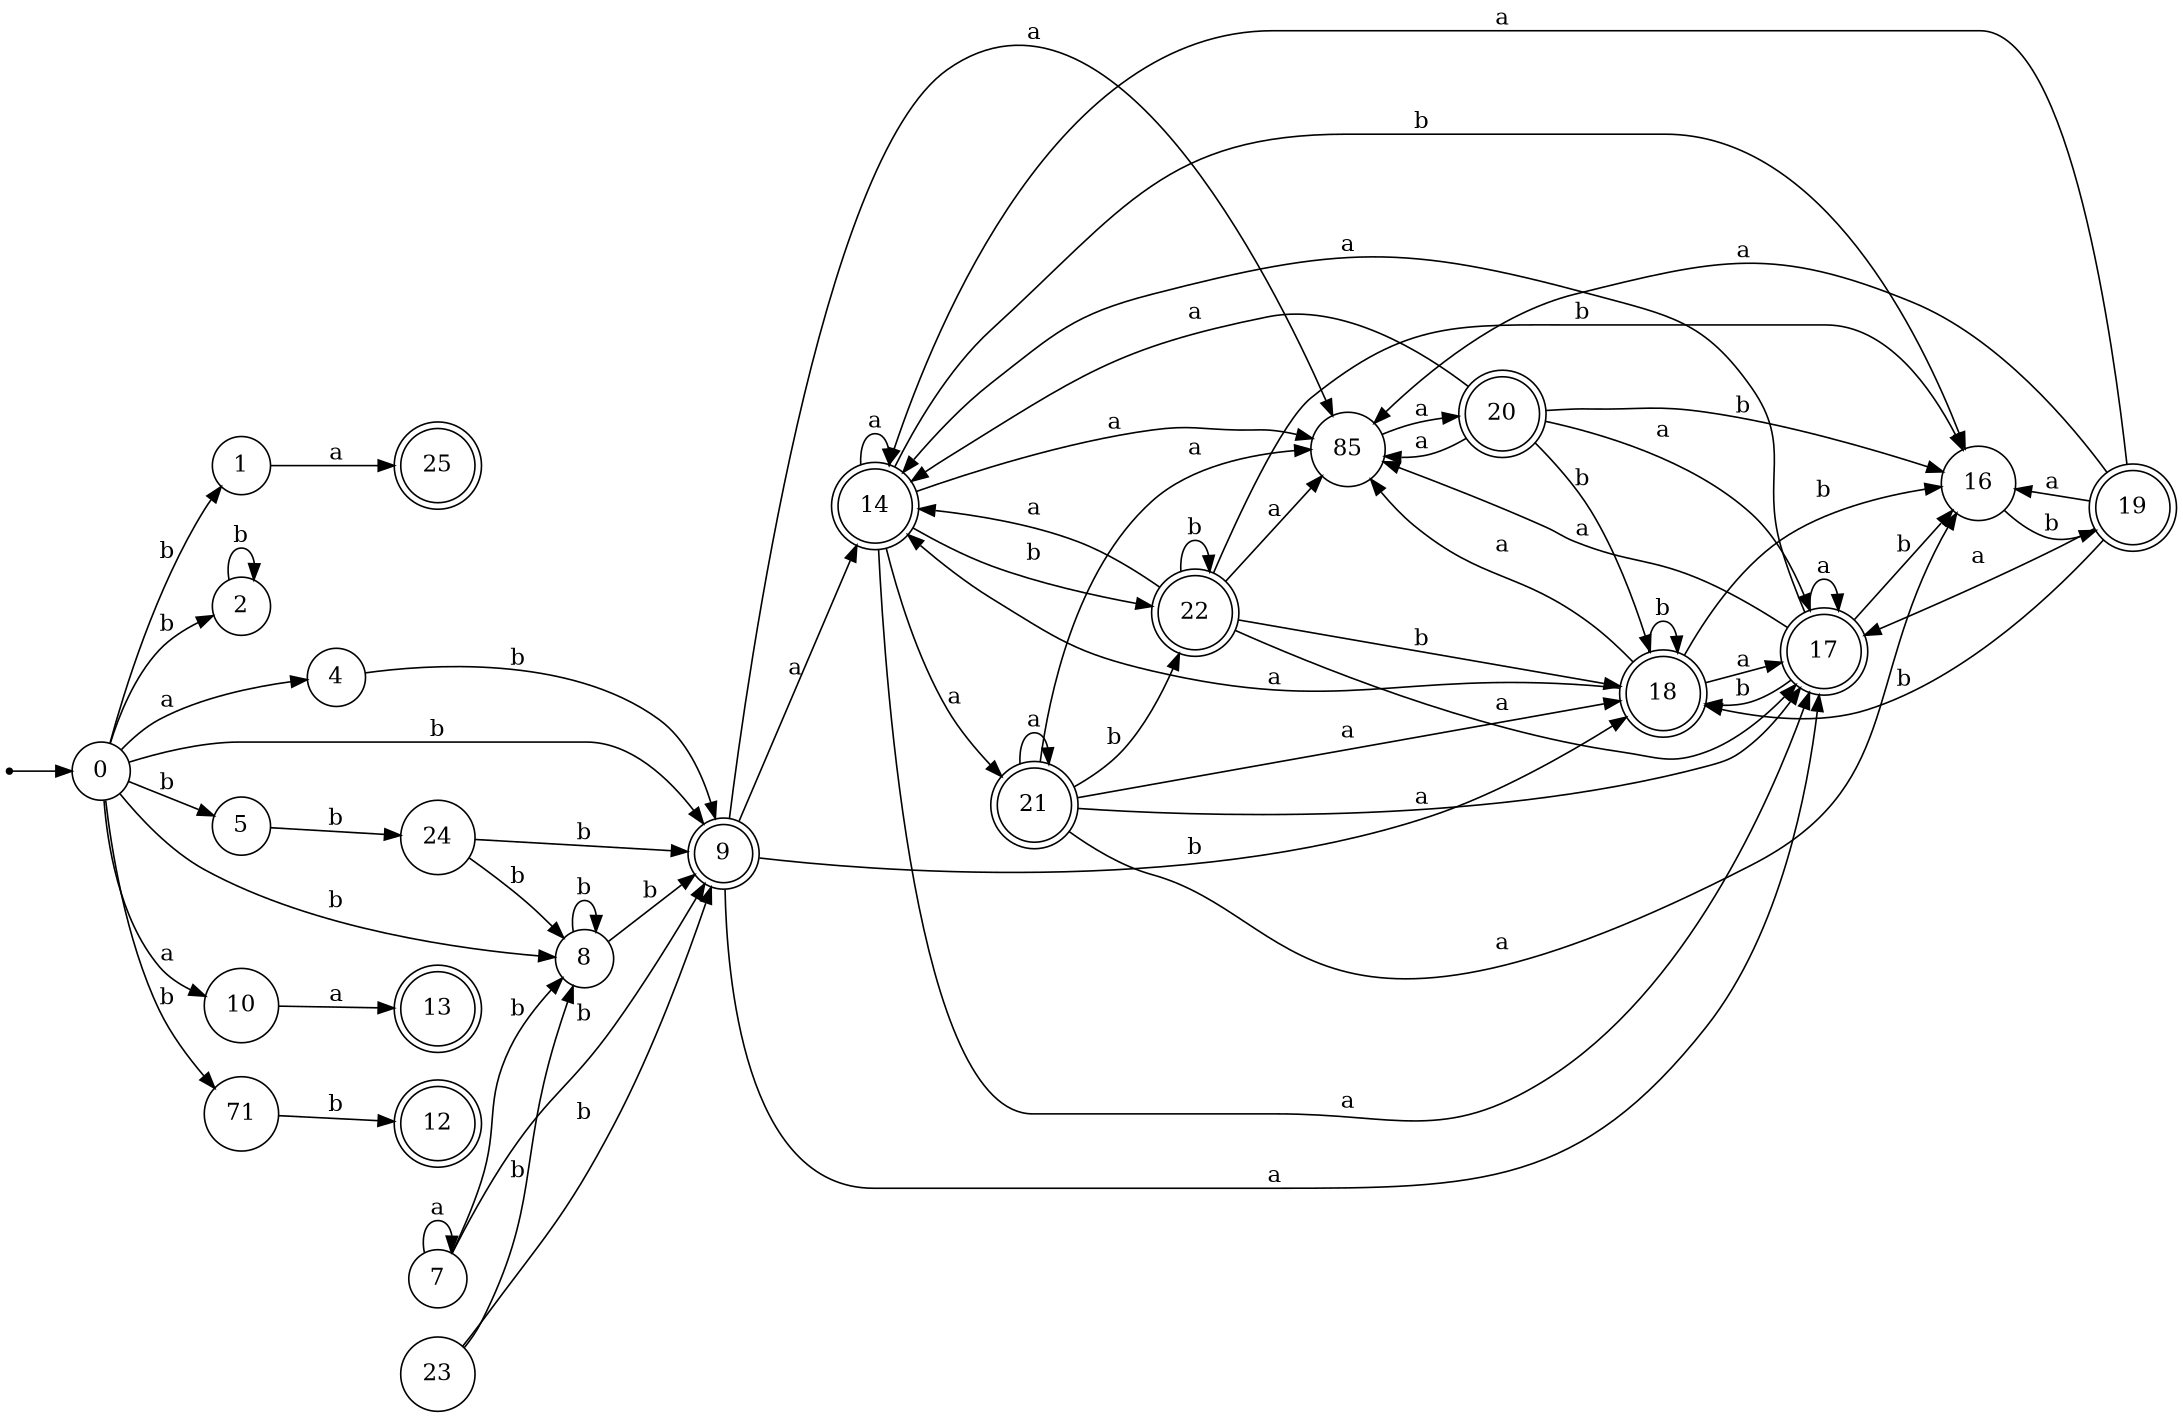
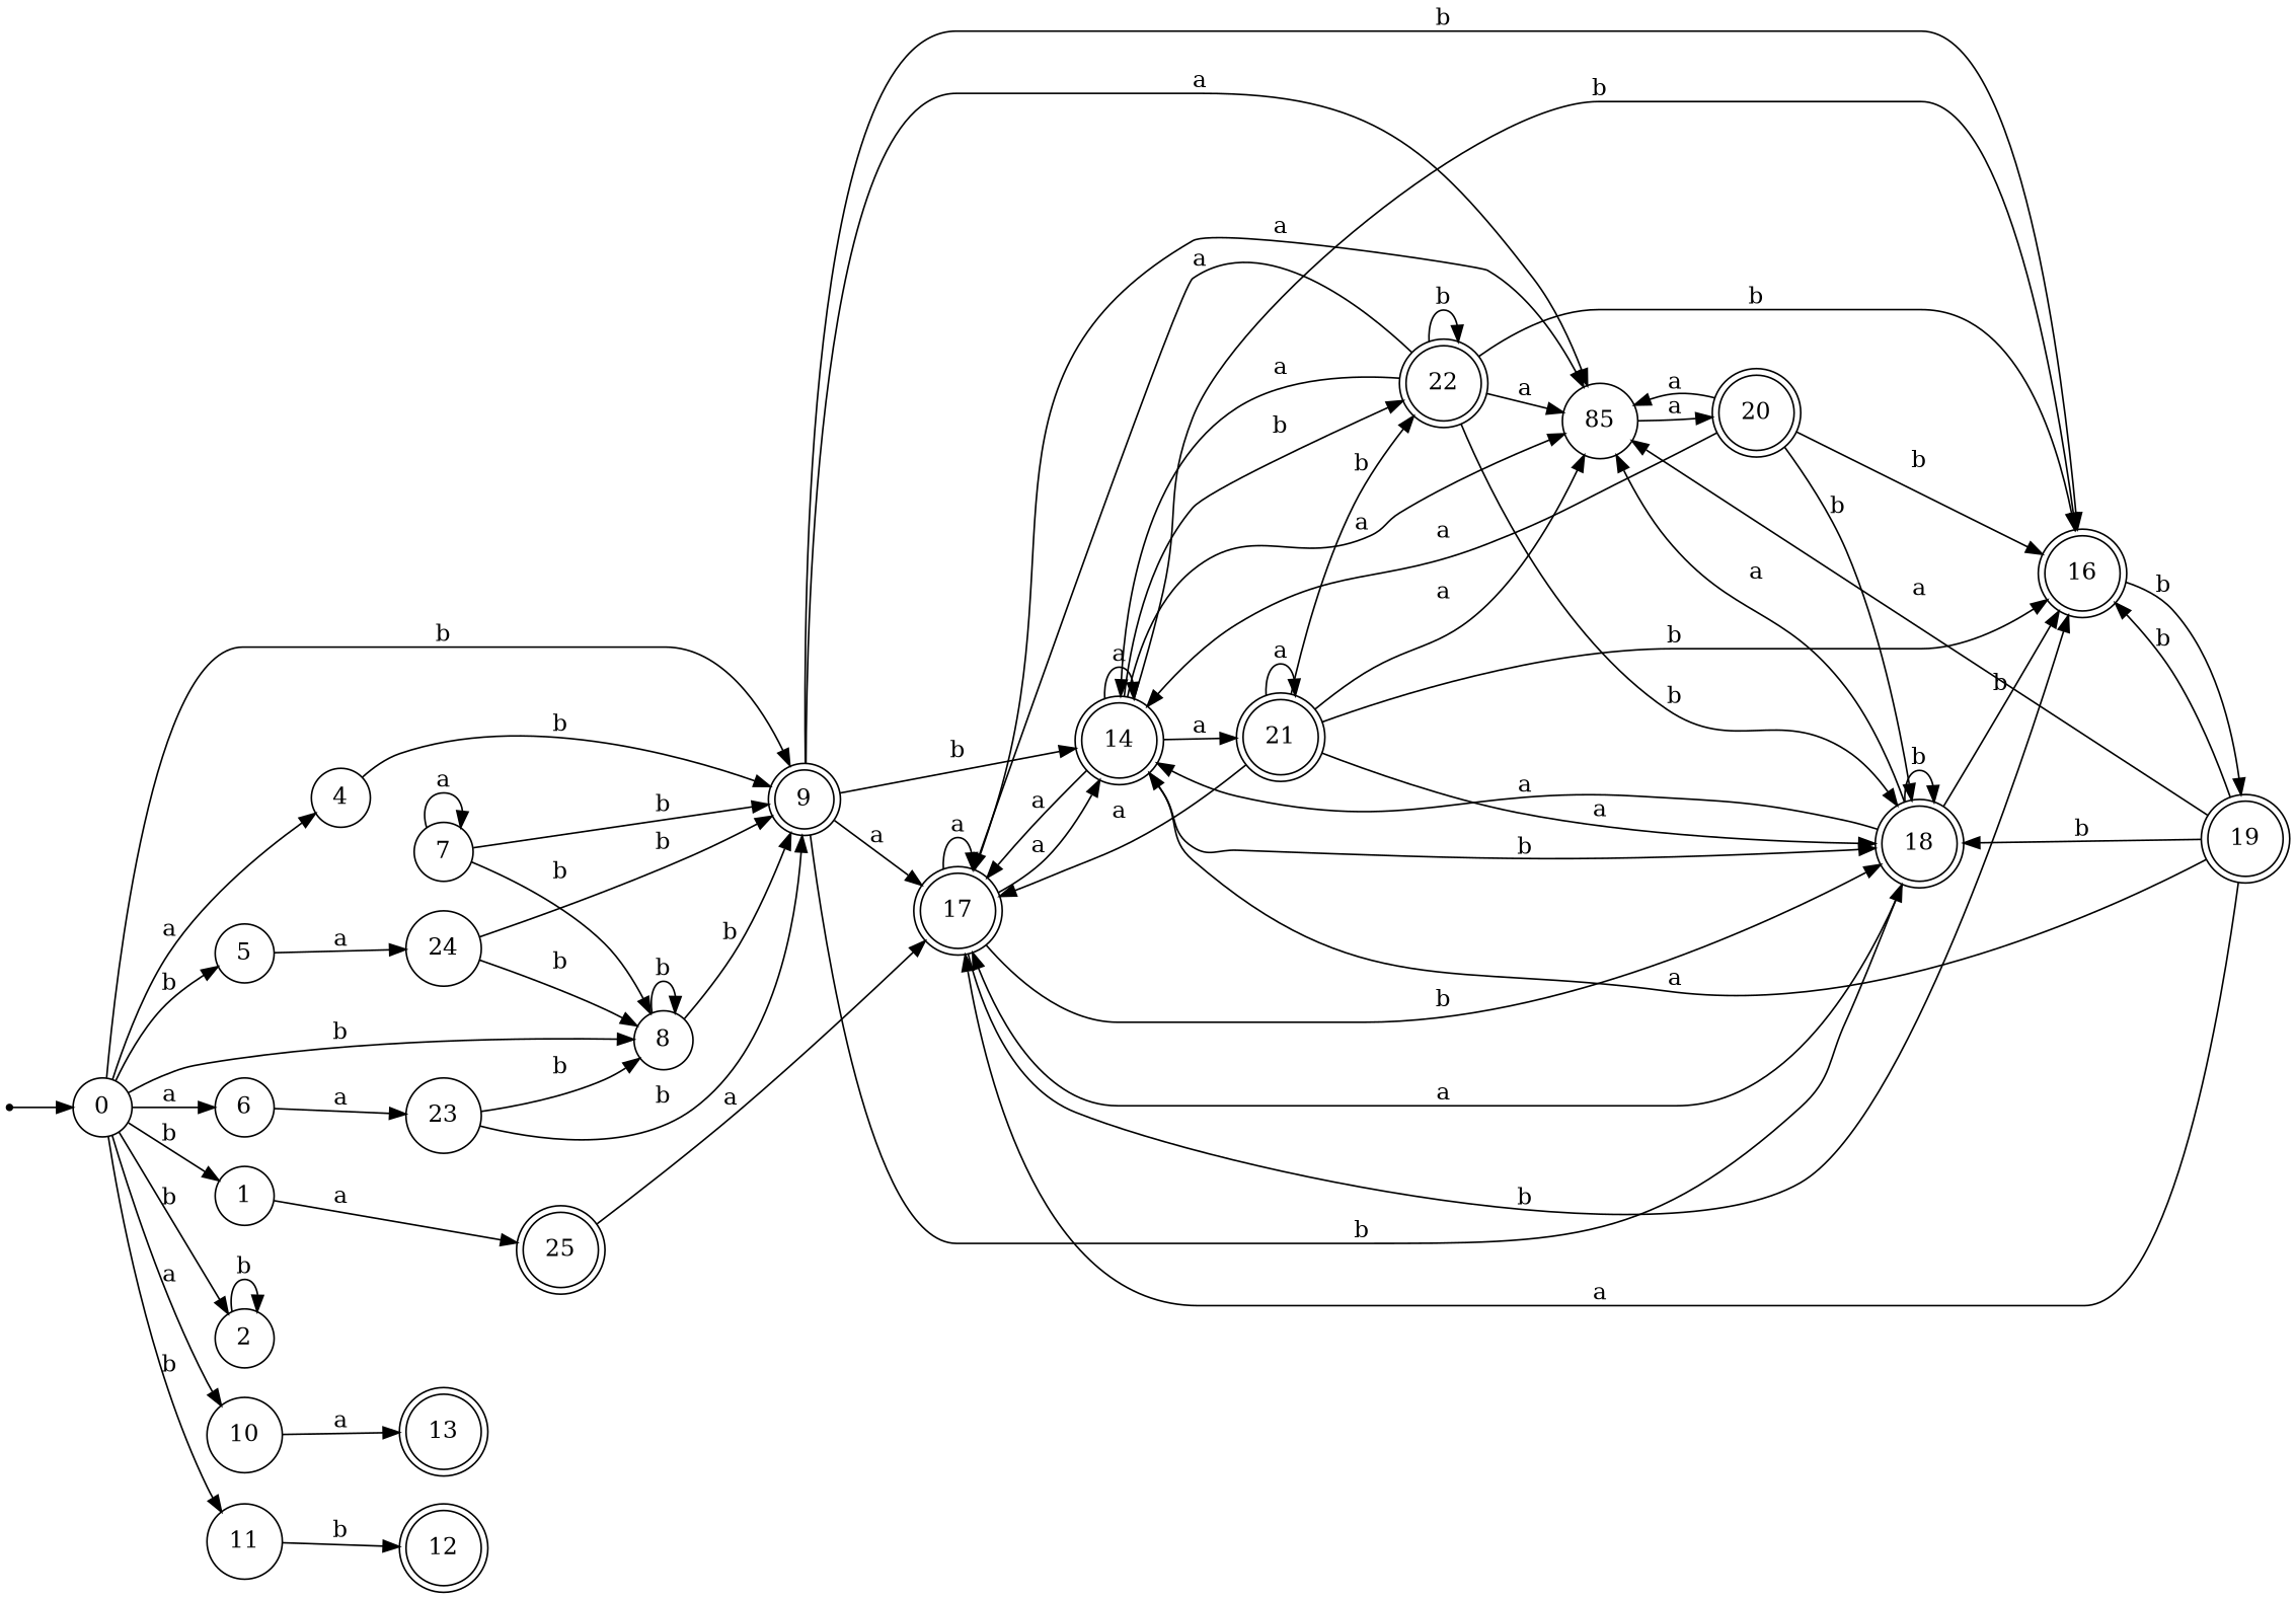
  digraph {
    rankdir=LR
    node [shape=circle]
    dummy0 [shape=point]
    0
    1
    2
    4
    5
+   6
    8
    9 [shape=doublecircle]
    10
-   11 [label=71]
+   11
    25 [shape=doublecircle]
    24
    23
    7
    14 [shape=doublecircle]
    n17 [label=85]
-   16
+   16 [shape=doublecircle]
    17 [shape=doublecircle]
    18 [shape=doublecircle]
    13 [shape=doublecircle]
    12 [shape=doublecircle]
    21 [shape=doublecircle]
    22 [shape=doublecircle]
    20 [shape=doublecircle]
    19 [shape=doublecircle]
    dummy0 -> 0
    0 -> 1 [label=b]
    0 -> 2 [label=b]
    0 -> 4 [label=a]
    0 -> 5 [label=b]
+   0 -> 6 [label=a]
    0 -> 8 [label=b]
    0 -> 9 [label=b]
    0 -> 10 [label=a]
    0 -> 11 [label=b]
    1 -> 25 [label=a]
    2 -> 2 [label=b]
    4 -> 9 [label=b]
-   5 -> 24 [label=b]
+   5 -> 24 [label=a]
+   6 -> 23 [label=a]
    8 -> 8 [label=b]
    8 -> 9 [label=b]
-   9 -> 14 [label=a]
+   9 -> 14 [label=b]
    9 -> n17 [label=a]
+   9 -> 16 [label=b]
    9 -> 17 [label=a]
    9 -> 18 [label=b]
    10 -> 13 [label=a]
    11 -> 12 [label=b]
    24 -> 8 [label=b]
    24 -> 9 [label=b]
    23 -> 8 [label=b]
    23 -> 9 [label=b]
    7 -> 8 [label=b]
    7 -> 9 [label=b]
    7 -> 7 [label=a]
    14 -> 14 [label=a]
    14 -> n17 [label=a]
    14 -> 16 [label=b]
    14 -> 17 [label=a]
+   14 -> 18 [label=b]
    14 -> 21 [label=a]
    14 -> 22 [label=b]
    n17 -> 20 [label=a]
    16 -> 19 [label=b]
    17 -> 14 [label=a]
    17 -> n17 [label=a]
    17 -> 16 [label=b]
    17 -> 17 [label=a]
    17 -> 18 [label=b]
    18 -> 14 [label=a]
    18 -> n17 [label=a]
    18 -> 16 [label=b]
    18 -> 17 [label=a]
    18 -> 18 [label=b]
    21 -> n17 [label=a]
-   21 -> 16 [label=a]
+   21 -> 16 [label=b]
    21 -> 17 [label=a]
    21 -> 18 [label=a]
    21 -> 21 [label=a]
    21 -> 22 [label=b]
    22 -> 14 [label=a]
    22 -> n17 [label=a]
    22 -> 16 [label=b]
    22 -> 17 [label=a]
    22 -> 18 [label=b]
    22 -> 22 [label=b]
    20 -> 14 [label=a]
    20 -> n17 [label=a]
    20 -> 16 [label=b]
-   20 -> 17 [label=a]
+   25 -> 17 [label=a]
    20 -> 18 [label=b]
    19 -> 14 [label=a]
    19 -> n17 [label=a]
-   19 -> 16 [label=a]
+   19 -> 16 [label=b]
    19 -> 17 [label=a]
    19 -> 18 [label=b]
  }
